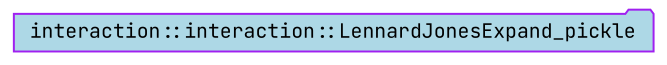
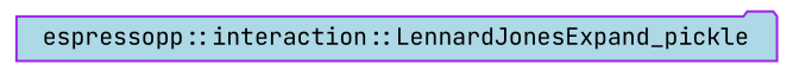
  digraph {
    rankdir=LR
    fontname="JetBrains Mono"
-   n1 [color=purple fillcolor=lightblue fontname="JetBrains Mono" fontsize=10 height=0.2 label="interaction::interaction::LennardJonesExpand_pickle" shape=folder style=filled width=0.4]
+   n1 [color=purple fillcolor=lightblue fontname="JetBrains Mono" fontsize=10 height=0.2 label="espressopp::interaction::LennardJonesExpand_pickle" shape=folder style=filled width=0.4]
  }
